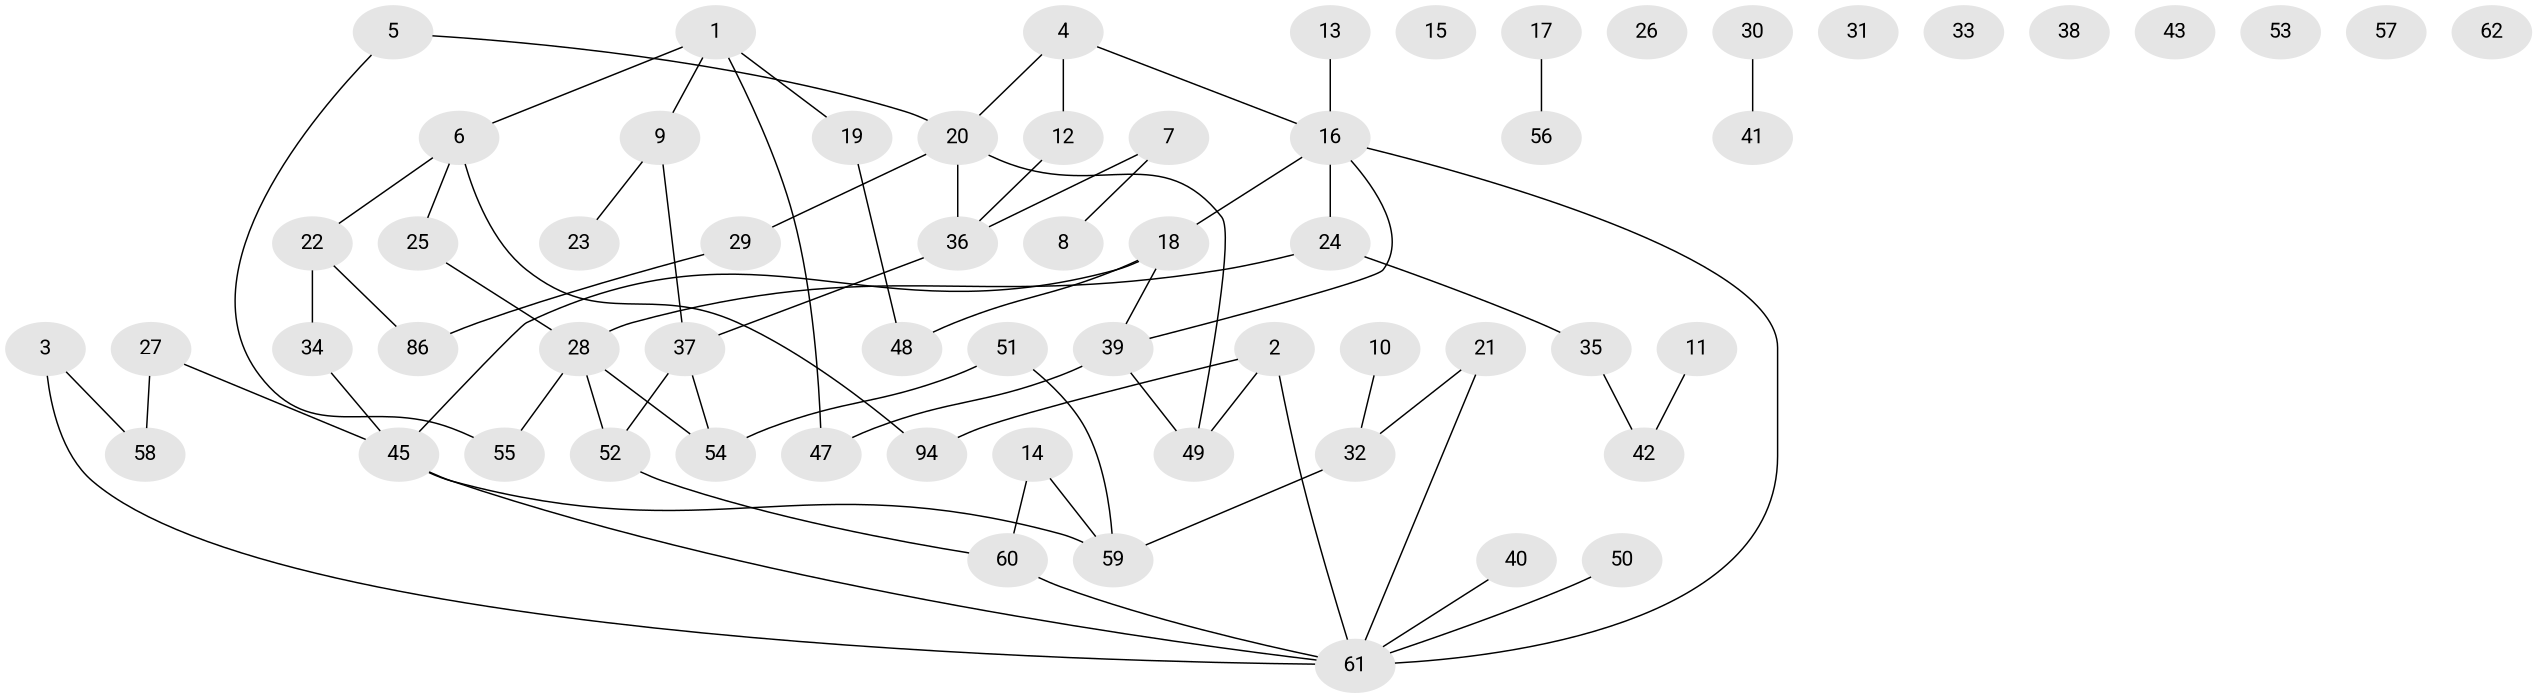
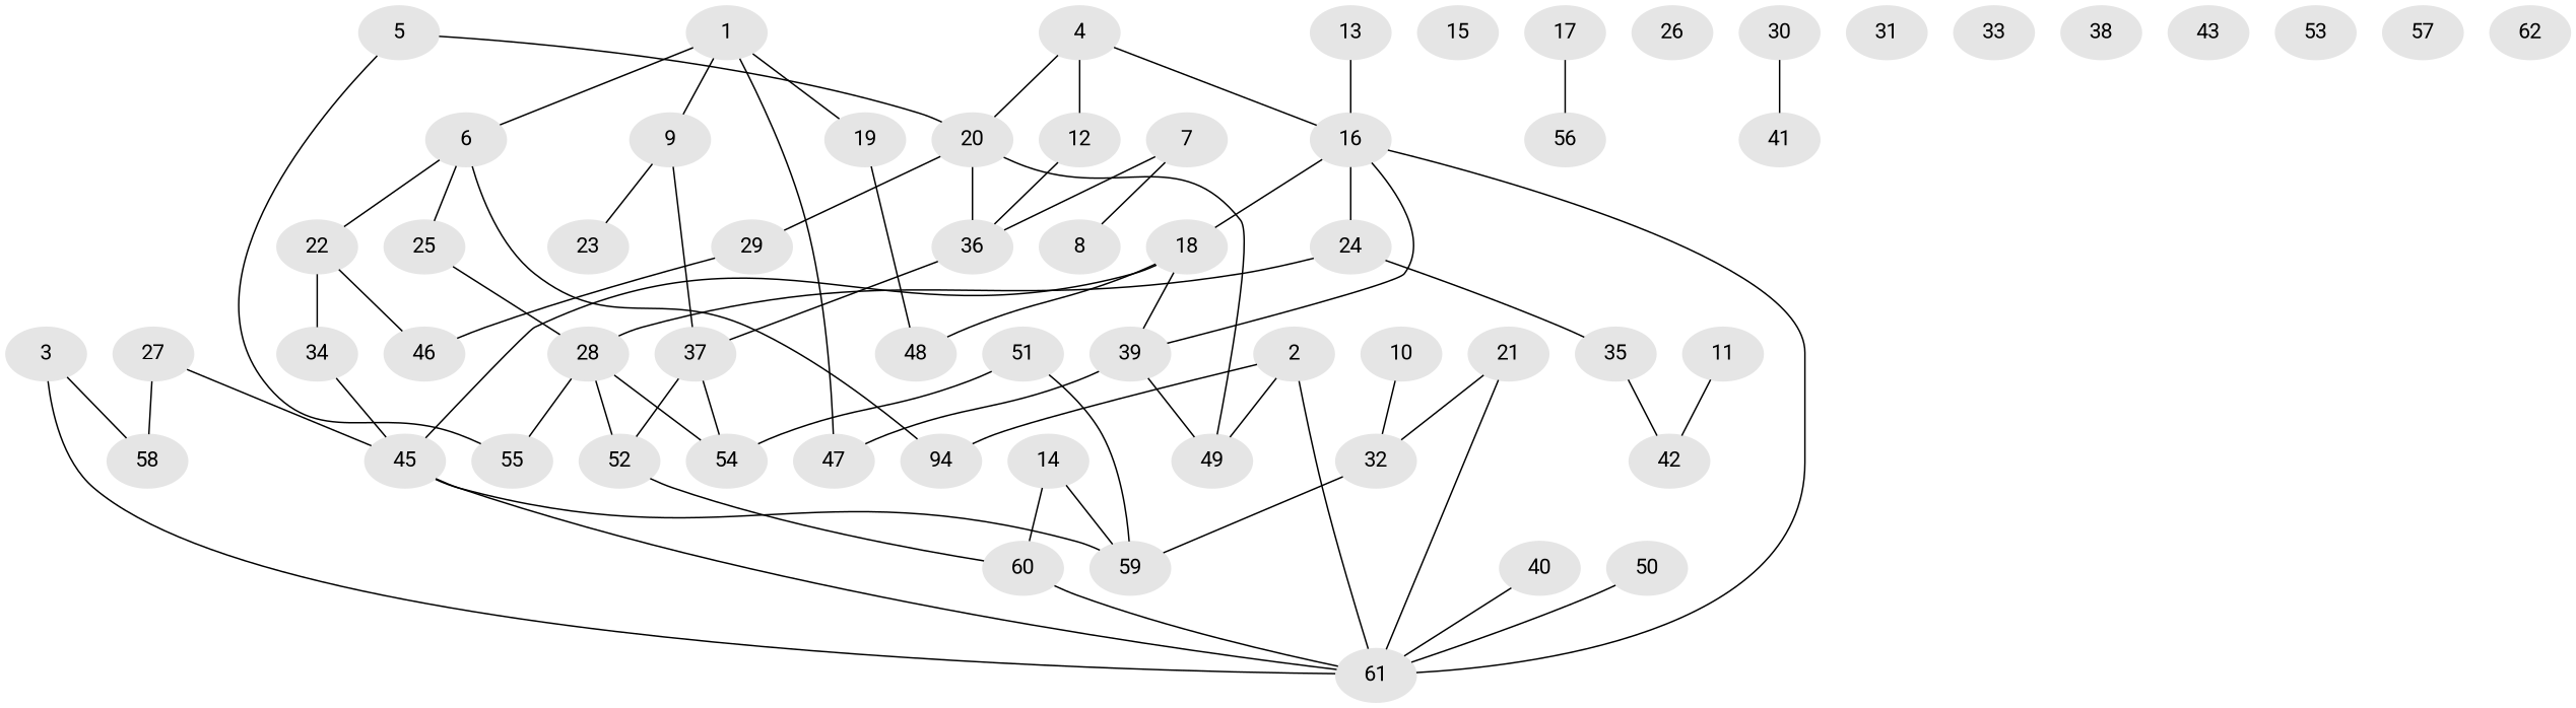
  graph {
    fontname=Roboto
    node [color=gray90 fontname=Roboto style=filled]
    edge [fontname=Roboto]
    1
    6
    9
    19
    47
    n6 [label=94]
    22
    25
    23
    37
    48
    2
    49
    61
    3
    58
    4
    12
    16
    20
    36
    18
    24
    39
    29
    5
    55
    34
-   46 [label=86]
+   46
    28
    7
    8
    52
    54
    10
    32
    59
    11
    42
    13
    14
    60
    15
    45
    35
    17
    56
    21
    26
    27
    30
    41
    31
    33
    38
    40
    43
    50
    51
    53
    57
    62
    1 -- 6
    1 -- 9
    1 -- 19
    1 -- 47
    6 -- n6
    6 -- 22
    6 -- 25
    9 -- 23
    9 -- 37
    19 -- 48
    22 -- 34
    22 -- 46
    25 -- 28
    37 -- 52
    37 -- 54
    2 -- n6
    2 -- 49
    2 -- 61
    3 -- 61
    3 -- 58
    4 -- 12
    4 -- 16
    4 -- 20
    12 -- 36
    16 -- 61
    16 -- 18
    16 -- 24
    16 -- 39
    20 -- 49
    20 -- 36
    20 -- 29
    36 -- 37
    18 -- 48
    18 -- 39
    18 -- 45
    24 -- 28
    24 -- 35
    39 -- 47
    39 -- 49
    29 -- 46
    5 -- 20
    5 -- 55
    34 -- 45
    28 -- 55
    28 -- 52
    28 -- 54
    7 -- 36
    7 -- 8
    52 -- 60
    10 -- 32
    32 -- 59
    11 -- 42
    13 -- 16
    14 -- 59
    14 -- 60
    60 -- 61
    45 -- 61
    45 -- 59
    35 -- 42
    17 -- 56
    21 -- 61
    21 -- 32
    27 -- 58
    27 -- 45
    30 -- 41
    40 -- 61
    50 -- 61
    51 -- 54
    51 -- 59
  }
